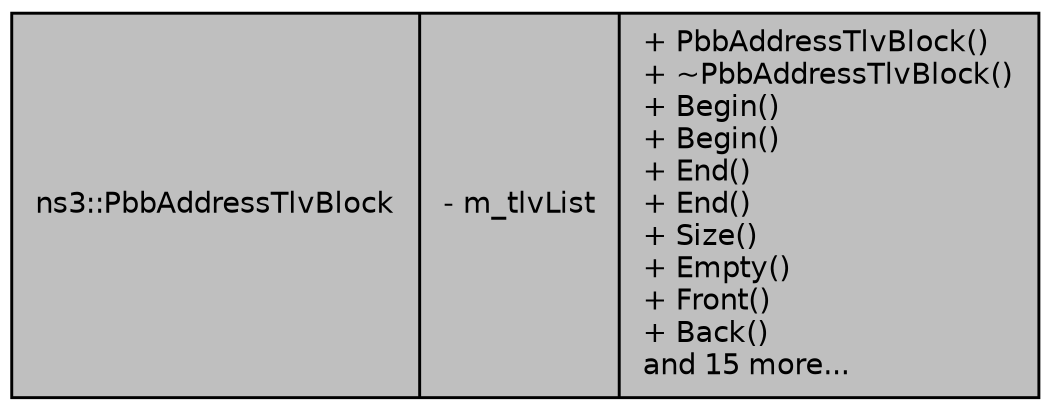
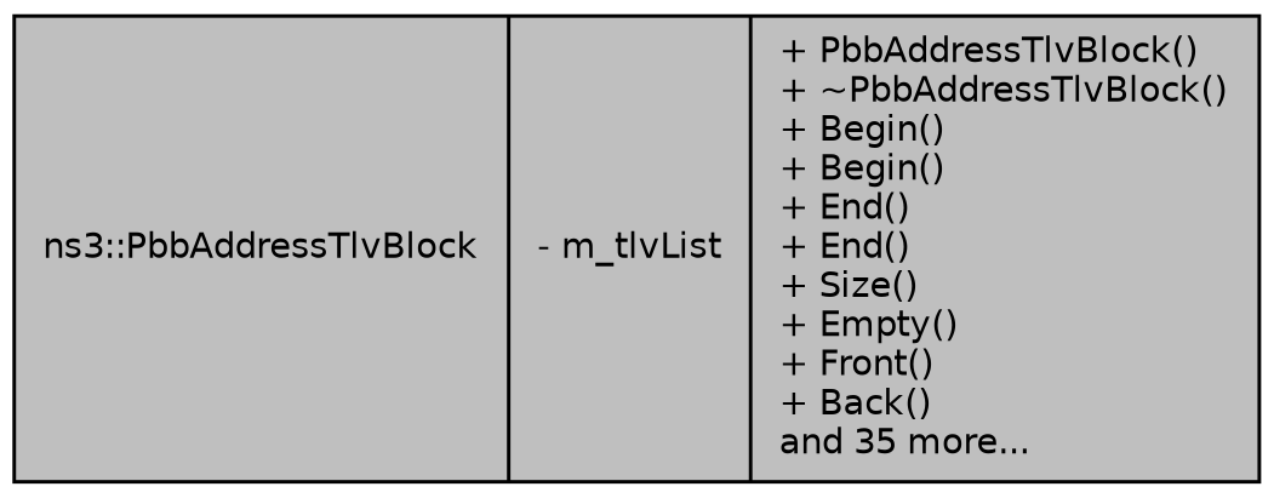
  digraph {
    rankdir=LR
-   n1 [color=black fillcolor=grey75 fontcolor=black fontname=Helvetica fontsize=10 height=0.2 label="{ns3::PbbAddressTlvBlock\n|- m_tlvList\l|+ PbbAddressTlvBlock()\l+ ~PbbAddressTlvBlock()\l+ Begin()\l+ Begin()\l+ End()\l+ End()\l+ Size()\l+ Empty()\l+ Front()\l+ Back()\land 15 more...\l}" shape=record style=filled width=0.4]
+   n1 [color=black fillcolor=grey75 fontcolor=black fontname=Helvetica fontsize=10 height=0.2 label="{ns3::PbbAddressTlvBlock\n|- m_tlvList\l|+ PbbAddressTlvBlock()\l+ ~PbbAddressTlvBlock()\l+ Begin()\l+ Begin()\l+ End()\l+ End()\l+ Size()\l+ Empty()\l+ Front()\l+ Back()\land 35 more...\l}" shape=record style=filled width=0.4]
  }
